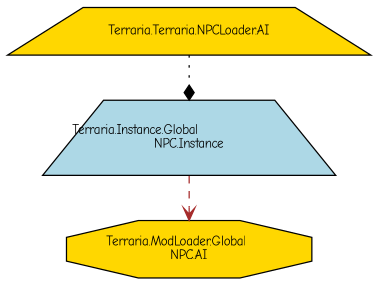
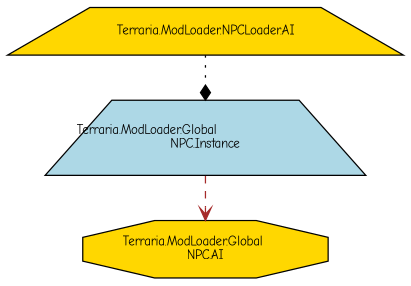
  digraph {
    fontname="Comic Neue"
    rankdir=TB
    node [color=black fillcolor=gold fontname="Comic Neue" fontsize=10 shape=trapezium style=filled]
    edge [fontname="Comic Neue" fontsize=10 labelfontname=Helvetica labelfontsize=10]
-   n1 [fontcolor=black height=0.2 label="Terraria.Terraria.NPCLoader.AI" width=0.4]
-   n2 [fillcolor=lightblue height=0.2 label="Terraria.Instance.Global\lNPC.Instance" width=0.4]
+   n1 [fontcolor=black height=0.2 label="Terraria.ModLoader.NPCLoader.AI" width=0.4]
+   n2 [fillcolor=lightblue height=0.2 label="Terraria.ModLoader.Global\lNPC.Instance" width=0.4]
    n3 [height=0.2 label="Terraria.ModLoader.Global\lNPC.AI" shape=octagon width=0.4]
    n1 -> n2 [arrowhead=diamond color=black style=dotted]
    n2 -> n3 [arrowhead=vee color=brown style=dashed]
  }
